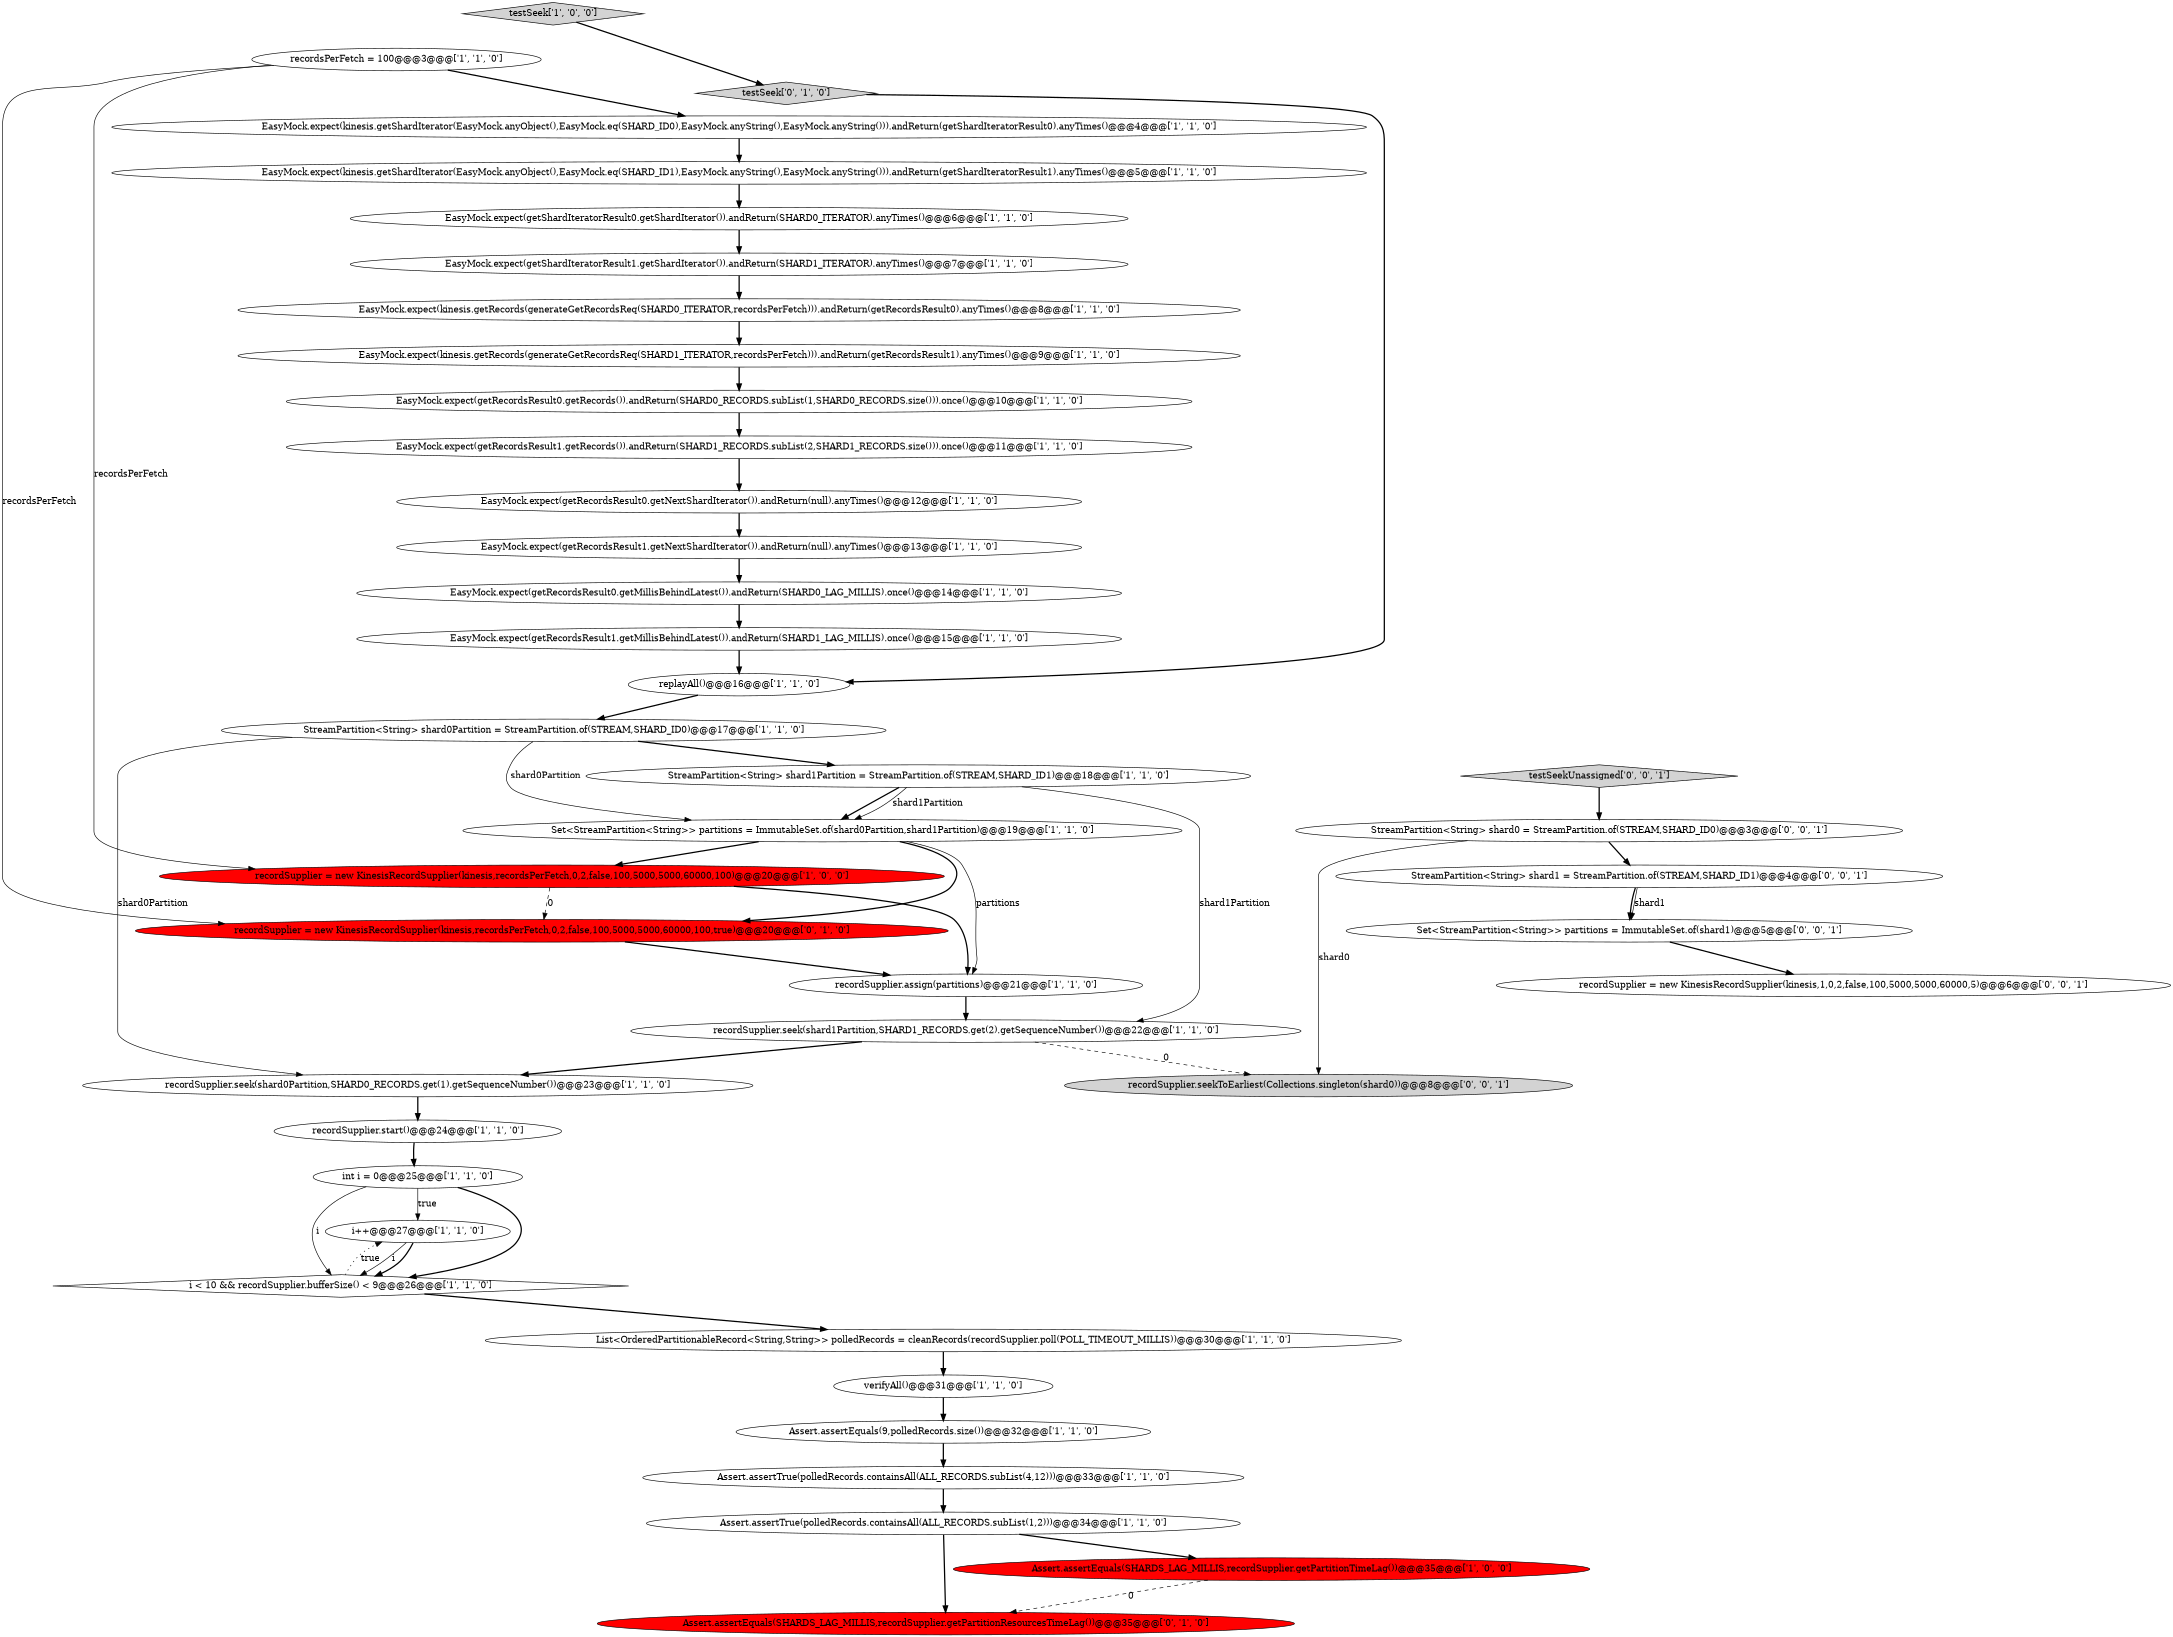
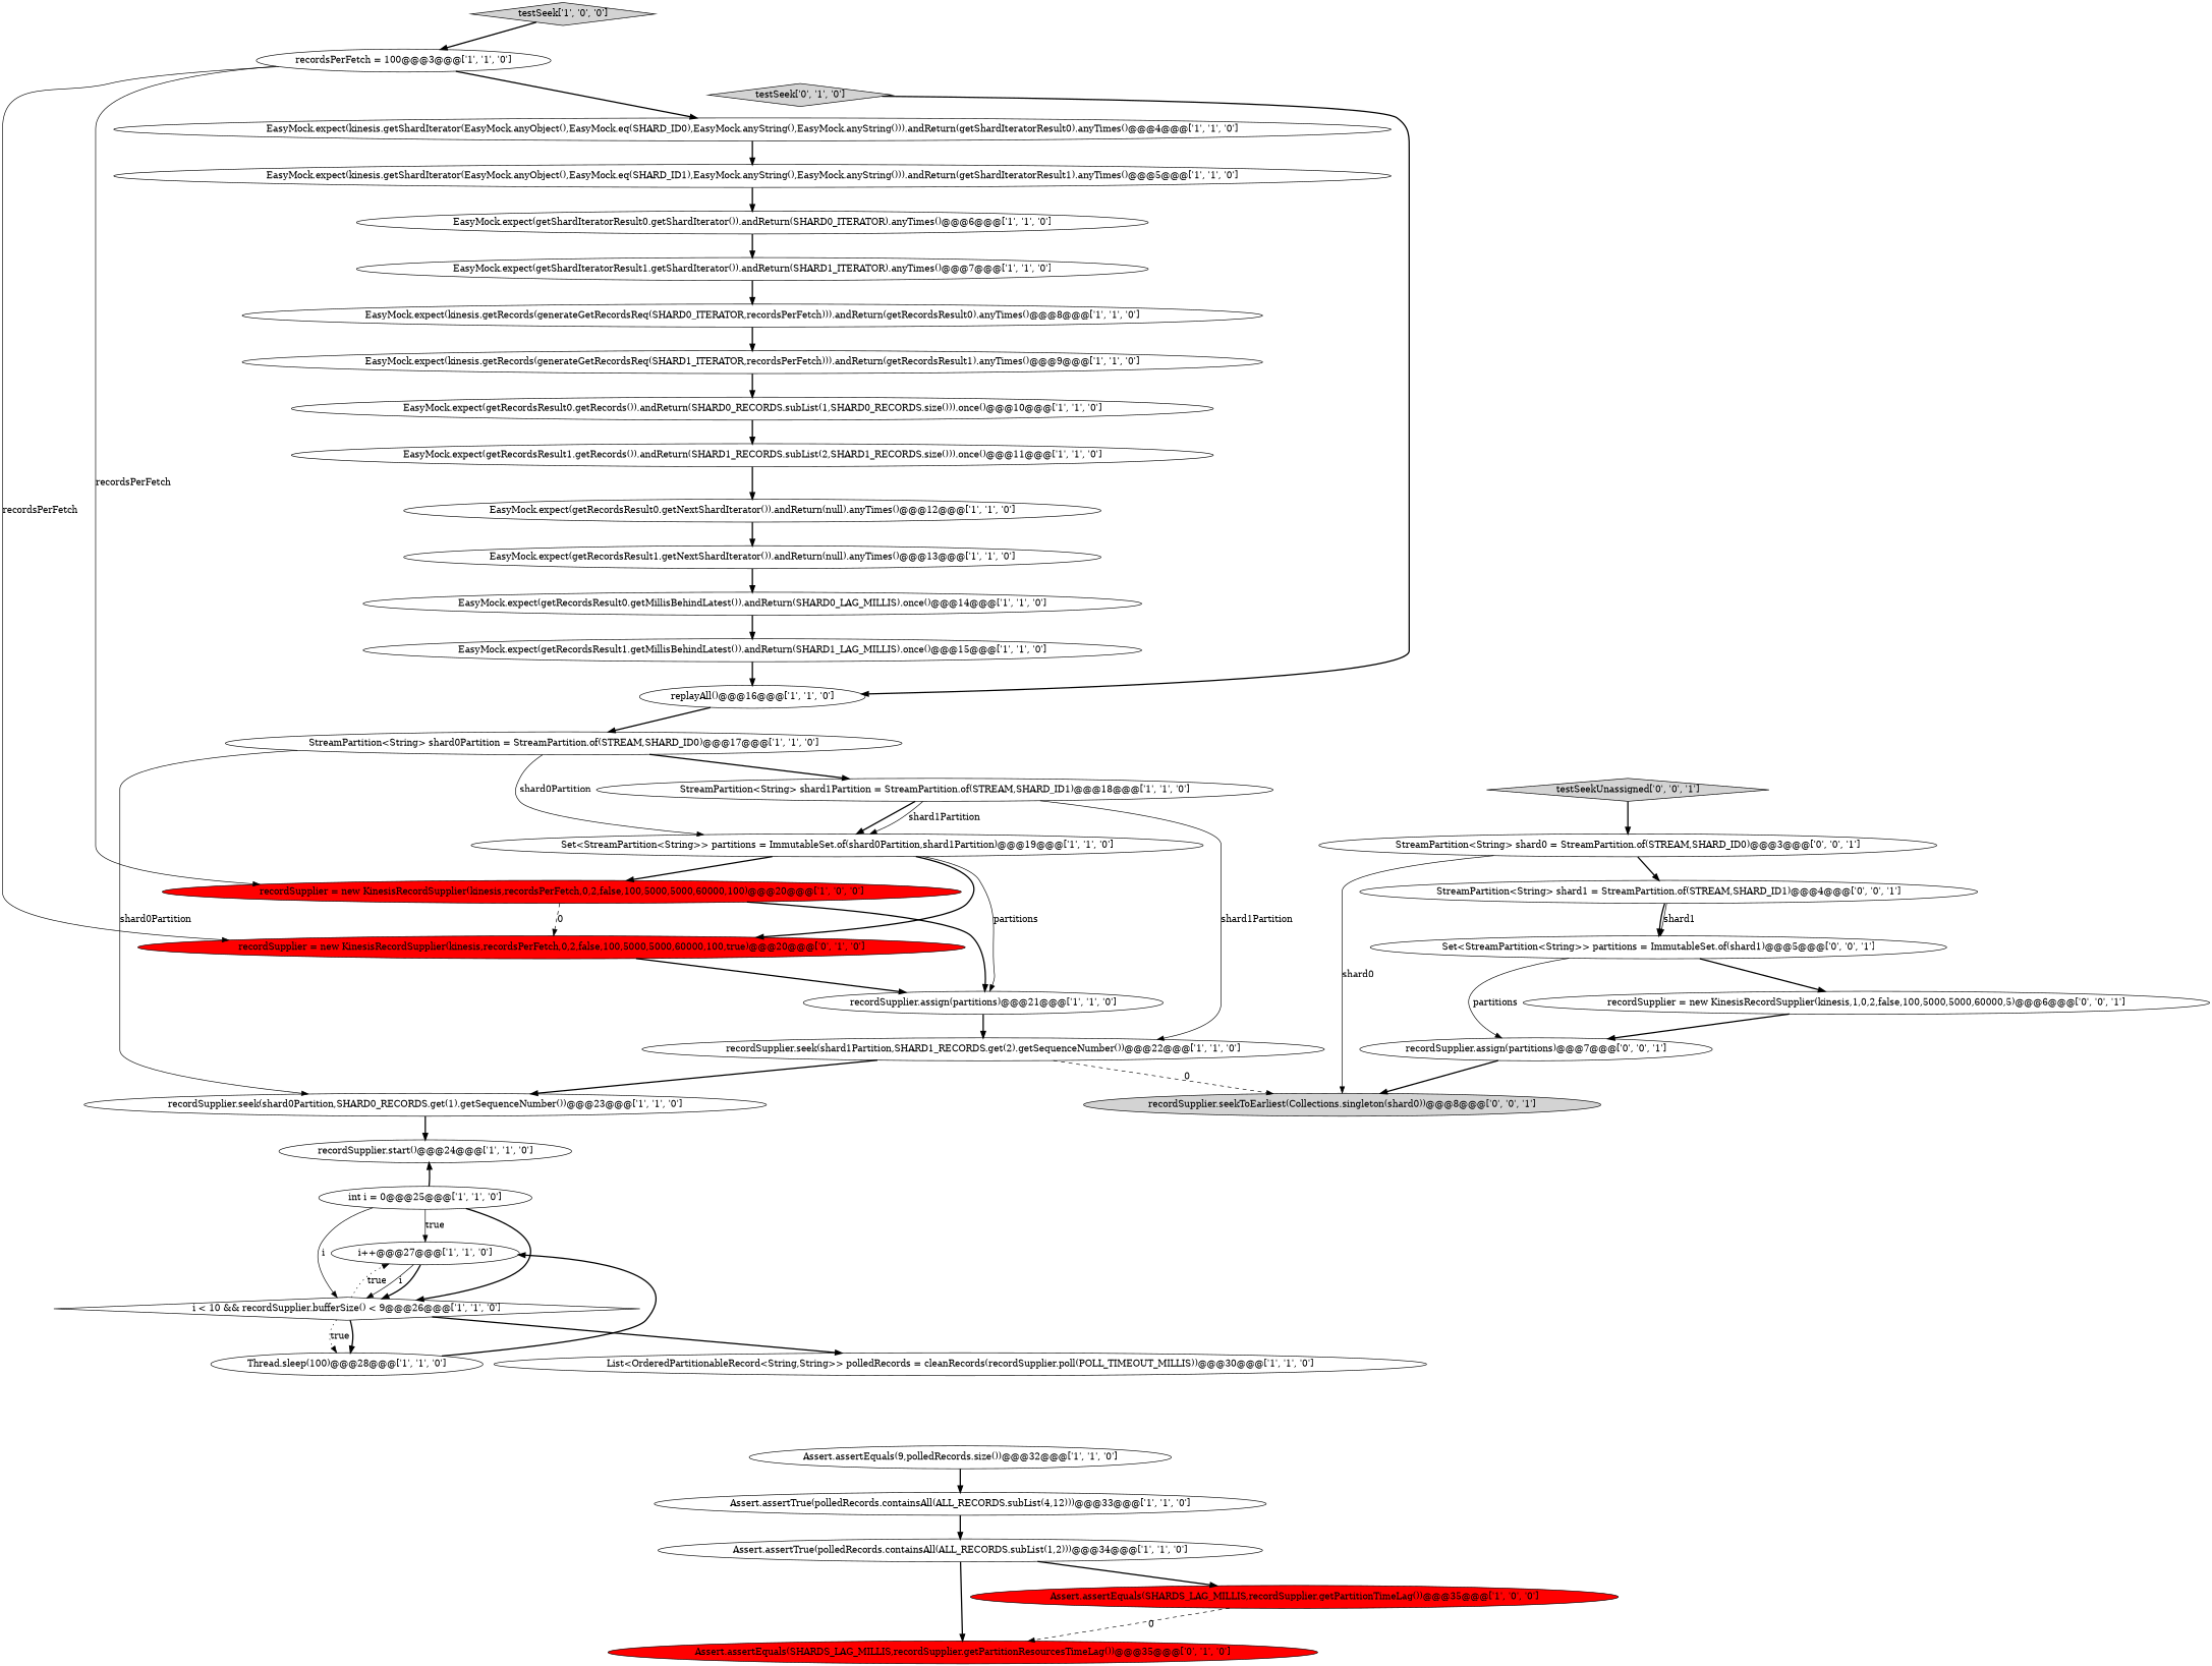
  digraph {
    node [fillcolor=white shape=ellipse style=filled]
    edge [style=bold]
    n1 [label="EasyMock.expect(kinesis.getShardIterator(EasyMock.anyObject(),EasyMock.eq(SHARD_ID0),EasyMock.anyString(),EasyMock.anyString())).andReturn(getShardIteratorResult0).anyTimes()@@@4@@@['1', '1', '0']"]
    n2 [label="EasyMock.expect(kinesis.getShardIterator(EasyMock.anyObject(),EasyMock.eq(SHARD_ID1),EasyMock.anyString(),EasyMock.anyString())).andReturn(getShardIteratorResult1).anyTimes()@@@5@@@['1', '1', '0']"]
    n3 [label="EasyMock.expect(getShardIteratorResult0.getShardIterator()).andReturn(SHARD0_ITERATOR).anyTimes()@@@6@@@['1', '1', '0']"]
    n4 [label="EasyMock.expect(getShardIteratorResult1.getShardIterator()).andReturn(SHARD1_ITERATOR).anyTimes()@@@7@@@['1', '1', '0']"]
    n5 [label="EasyMock.expect(kinesis.getRecords(generateGetRecordsReq(SHARD0_ITERATOR,recordsPerFetch))).andReturn(getRecordsResult0).anyTimes()@@@8@@@['1', '1', '0']"]
    n6 [label="EasyMock.expect(kinesis.getRecords(generateGetRecordsReq(SHARD1_ITERATOR,recordsPerFetch))).andReturn(getRecordsResult1).anyTimes()@@@9@@@['1', '1', '0']"]
    n7 [label="EasyMock.expect(getRecordsResult0.getRecords()).andReturn(SHARD0_RECORDS.subList(1,SHARD0_RECORDS.size())).once()@@@10@@@['1', '1', '0']"]
    n8 [label="EasyMock.expect(getRecordsResult1.getRecords()).andReturn(SHARD1_RECORDS.subList(2,SHARD1_RECORDS.size())).once()@@@11@@@['1', '1', '0']"]
    n9 [label="recordSupplier.start()@@@24@@@['1', '1', '0']"]
    n10 [label="int i = 0@@@25@@@['1', '1', '0']"]
    n11 [label="i < 10 && recordSupplier.bufferSize() < 9@@@26@@@['1', '1', '0']" shape=diamond]
    n12 [label="i++@@@27@@@['1', '1', '0']"]
-   n13 [label="verifyAll()@@@31@@@['1', '1', '0']"]
    n14 [label="Assert.assertEquals(9,polledRecords.size())@@@32@@@['1', '1', '0']"]
    n15 [label="Assert.assertTrue(polledRecords.containsAll(ALL_RECORDS.subList(4,12)))@@@33@@@['1', '1', '0']"]
    n16 [label="recordsPerFetch = 100@@@3@@@['1', '1', '0']"]
    n17 [fillcolor=red label="recordSupplier = new KinesisRecordSupplier(kinesis,recordsPerFetch,0,2,false,100,5000,5000,60000,100,true)@@@20@@@['0', '1', '0']"]
    n18 [fillcolor=red label="recordSupplier = new KinesisRecordSupplier(kinesis,recordsPerFetch,0,2,false,100,5000,5000,60000,100)@@@20@@@['1', '0', '0']"]
    n19 [label="recordSupplier.assign(partitions)@@@21@@@['1', '1', '0']"]
+   n20 [label="Thread.sleep(100)@@@28@@@['1', '1', '0']"]
    n21 [label="List<OrderedPartitionableRecord<String,String>> polledRecords = cleanRecords(recordSupplier.poll(POLL_TIMEOUT_MILLIS))@@@30@@@['1', '1', '0']"]
    n22 [label="recordSupplier.seek(shard1Partition,SHARD1_RECORDS.get(2).getSequenceNumber())@@@22@@@['1', '1', '0']"]
    n23 [label="Assert.assertTrue(polledRecords.containsAll(ALL_RECORDS.subList(1,2)))@@@34@@@['1', '1', '0']"]
    n24 [label="StreamPartition<String> shard0 = StreamPartition.of(STREAM,SHARD_ID0)@@@3@@@['0', '0', '1']"]
    n25 [fillcolor=lightgray label="recordSupplier.seekToEarliest(Collections.singleton(shard0))@@@8@@@['0', '0', '1']"]
    n26 [label="StreamPartition<String> shard1 = StreamPartition.of(STREAM,SHARD_ID1)@@@4@@@['0', '0', '1']"]
    n27 [label="Set<StreamPartition<String>> partitions = ImmutableSet.of(shard1)@@@5@@@['0', '0', '1']"]
    n28 [label="recordSupplier.seek(shard0Partition,SHARD0_RECORDS.get(1).getSequenceNumber())@@@23@@@['1', '1', '0']"]
    n29 [label="recordSupplier = new KinesisRecordSupplier(kinesis,1,0,2,false,100,5000,5000,60000,5)@@@6@@@['0', '0', '1']"]
+   n30 [label="recordSupplier.assign(partitions)@@@7@@@['0', '0', '1']"]
    n31 [fillcolor=lightgray label="testSeek['0', '1', '0']" shape=diamond]
    n32 [label="replayAll()@@@16@@@['1', '1', '0']"]
    n33 [fillcolor=lightgray label="testSeekUnassigned['0', '0', '1']" shape=diamond]
    n34 [label="EasyMock.expect(getRecordsResult0.getNextShardIterator()).andReturn(null).anyTimes()@@@12@@@['1', '1', '0']"]
    n35 [label="EasyMock.expect(getRecordsResult1.getNextShardIterator()).andReturn(null).anyTimes()@@@13@@@['1', '1', '0']"]
    n36 [label="Set<StreamPartition<String>> partitions = ImmutableSet.of(shard0Partition,shard1Partition)@@@19@@@['1', '1', '0']"]
    n37 [label="EasyMock.expect(getRecordsResult0.getMillisBehindLatest()).andReturn(SHARD0_LAG_MILLIS).once()@@@14@@@['1', '1', '0']"]
    n38 [label="EasyMock.expect(getRecordsResult1.getMillisBehindLatest()).andReturn(SHARD1_LAG_MILLIS).once()@@@15@@@['1', '1', '0']"]
    n39 [fillcolor=red label="Assert.assertEquals(SHARDS_LAG_MILLIS,recordSupplier.getPartitionTimeLag())@@@35@@@['1', '0', '0']"]
    n40 [fillcolor=red label="Assert.assertEquals(SHARDS_LAG_MILLIS,recordSupplier.getPartitionResourcesTimeLag())@@@35@@@['0', '1', '0']"]
    n41 [label="StreamPartition<String> shard1Partition = StreamPartition.of(STREAM,SHARD_ID1)@@@18@@@['1', '1', '0']"]
    n42 [label="StreamPartition<String> shard0Partition = StreamPartition.of(STREAM,SHARD_ID0)@@@17@@@['1', '1', '0']"]
    n43 [fillcolor=lightgray label="testSeek['1', '0', '0']" shape=diamond]
    n1 -> n2
    n2 -> n3
    n3 -> n4
    n4 -> n5
    n5 -> n6
    n6 -> n7
    n7 -> n8
    n8 -> n34
-   n9 -> n10
+   n10 -> n9
    n10 -> n11
    n10 -> n11 [label=i style=solid]
    n10 -> n12 [label=true style=solid]
    n11 -> n12 [label=true style=dotted]
+   n11 -> n20
+   n11 -> n20 [label=true style=dotted]
    n11 -> n21
    n12 -> n11 [label=i style=solid]
    n12 -> n11
-   n13 -> n14
    n14 -> n15
    n15 -> n23
    n16 -> n1
    n16 -> n17 [label=recordsPerFetch style=solid]
    n16 -> n18 [label=recordsPerFetch style=solid]
    n17 -> n19
    n18 -> n17 [label=0 style=dashed]
    n18 -> n19
    n19 -> n22
-   n21 -> n13
+   n20 -> n12
    n22 -> n25 [label=0 style=dashed]
    n22 -> n28
    n23 -> n39
    n23 -> n40
    n24 -> n25 [label=shard0 style=solid]
    n24 -> n26
    n26 -> n27
    n26 -> n27 [label=shard1 style=solid]
    n27 -> n29
+   n27 -> n30 [label=partitions style=solid]
    n28 -> n9
+   n29 -> n30
+   n30 -> n25
    n31 -> n32
    n32 -> n42
    n33 -> n24
    n34 -> n35
    n35 -> n37
    n36 -> n17
    n36 -> n18
    n36 -> n19 [label=partitions style=solid]
    n37 -> n38
    n38 -> n32
    n39 -> n40 [label=0 style=dashed]
    n41 -> n22 [label=shard1Partition style=solid]
    n41 -> n36
    n41 -> n36 [label=shard1Partition style=solid]
    n42 -> n28 [label=shard0Partition style=solid]
    n42 -> n36 [label=shard0Partition style=solid]
    n42 -> n41
-   n43 -> n31
+   n43 -> n16
  }
